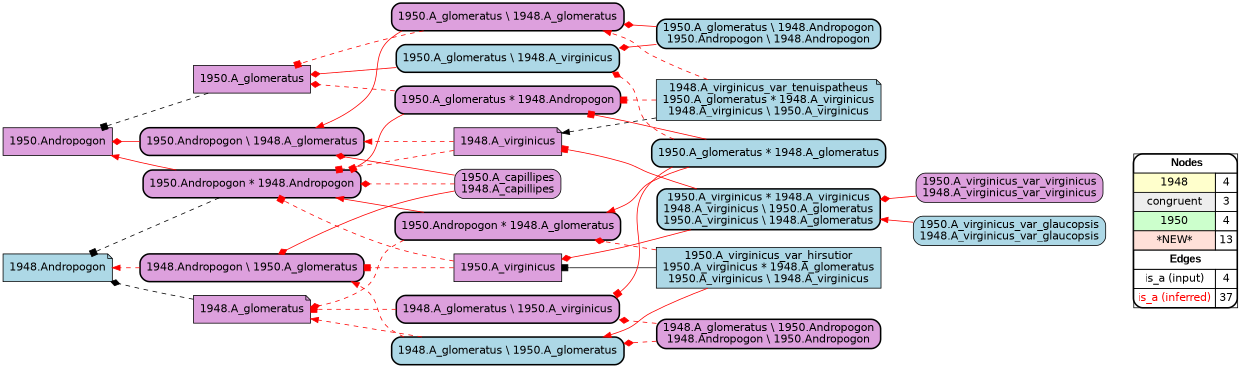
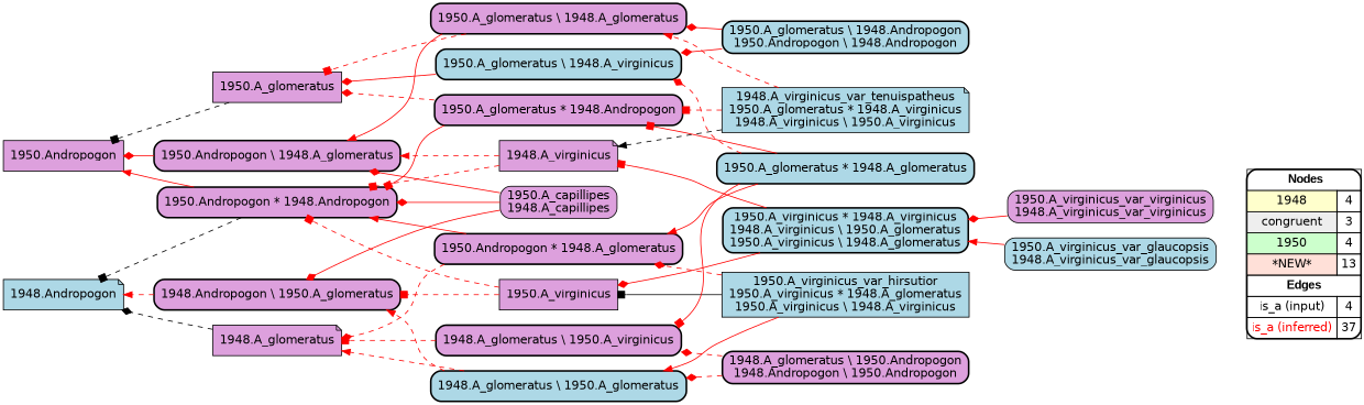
  digraph {
    rankdir=RL
    node [fillcolor=plum fontname=helvetica shape=box style="filled,rounded,bold"]
    edge [arrowhead=diamond color="#FF0000" constraint=true penwidth=1 style=dashed]
    n1 [fillcolor=white label=<   <TABLE BORDER="0" CELLBORDER="1" CELLSPACING="0" CELLPADDING="4">  <TR> <TD COLSPAN="2"><font face="Arial Black"> Nodes</font></TD> </TR>  <TR>   <TD bgcolor="#FFFFCC" fontname="helvetica">1948</TD>   <TD>4</TD>   </TR>  <TR>   <TD bgcolor="#EEEEEE" fontname="helvetica">congruent</TD>   <TD>3</TD>   </TR>  <TR>   <TD bgcolor="#CCFFCC" fontname="helvetica">1950</TD>   <TD>4</TD>   </TR>  <TR>   <TD bgcolor="#FFE0D8" fontname="helvetica">*NEW*</TD>   <TD>13</TD>   </TR>  <TR> <TD COLSPAN="2"><font face = "Arial Black"> Edges </font></TD> </TR>  <TR>   <TD><font color ="#000000">is_a (input)</font></TD><TD>4</TD> </TR> <TR>   <TD><font color ="#FF0000">is_a (inferred)</font></TD><TD>37</TD> </TR> </TABLE>   > margin=0]
    "1948.Andropogon" [fillcolor=lightblue shape=note style=filled]
    "1948.A_virginicus_var_tenuispatheus\n1950.A_glomeratus * 1948.A_virginicus\n1948.A_virginicus \\ 1950.A_virginicus" [fillcolor=lightblue shape=note style=filled]
    "1948.A_virginicus" [shape=note style=filled]
    "1950.A_glomeratus \\ 1948.A_glomeratus"
    "1950.A_glomeratus * 1948.Andropogon"
    "1950.Andropogon * 1948.Andropogon"
    "1950.Andropogon \\ 1948.A_glomeratus"
    "1950.A_glomeratus" [style=filled]
    "1950.Andropogon" [style=filled]
    "1948.A_glomeratus" [shape=note style=filled]
    "1950.A_virginicus_var_virginicus\n1948.A_virginicus_var_virginicus" [style="filled,rounded"]
    "1950.A_virginicus * 1948.A_virginicus\n1948.A_virginicus \\ 1950.A_glomeratus\n1950.A_virginicus \\ 1948.A_glomeratus" [fillcolor=lightblue]
    "1950.A_virginicus" [style=filled]
    "1950.A_virginicus_var_glaucopsis\n1948.A_virginicus_var_glaucopsis" [fillcolor=lightblue style="filled,rounded"]
    "1950.A_capillipes\n1948.A_capillipes" [style="filled,rounded"]
    "1948.Andropogon \\ 1950.A_glomeratus"
    "1950.A_virginicus_var_hirsutior\n1950.A_virginicus * 1948.A_glomeratus\n1950.A_virginicus \\ 1948.A_virginicus" [fillcolor=lightblue style=filled]
    "1948.A_glomeratus \\ 1950.A_glomeratus" [fillcolor=lightblue]
    "1950.Andropogon * 1948.A_glomeratus"
    "1950.A_glomeratus * 1948.A_glomeratus" [fillcolor=lightblue]
    "1948.A_glomeratus \\ 1950.A_virginicus"
    "1950.A_glomeratus \\ 1948.A_virginicus" [fillcolor=lightblue]
    "1950.A_glomeratus \\ 1948.Andropogon\n1950.Andropogon \\ 1948.Andropogon" [fillcolor=lightblue]
    "1948.A_glomeratus \\ 1950.Andropogon\n1948.Andropogon \\ 1950.Andropogon"
    subgraph sub_1 {
      rank=source
      n1
    }
    "1948.A_virginicus_var_tenuispatheus\n1950.A_glomeratus * 1948.A_virginicus\n1948.A_virginicus \\ 1950.A_virginicus" -> "1948.A_virginicus" [arrowhead=normal color="#000000"]
    "1948.A_virginicus_var_tenuispatheus\n1950.A_glomeratus * 1948.A_virginicus\n1948.A_virginicus \\ 1950.A_virginicus" -> "1950.A_glomeratus \\ 1948.A_glomeratus" [arrowhead=normal]
    "1948.A_virginicus_var_tenuispatheus\n1950.A_glomeratus * 1948.A_virginicus\n1948.A_virginicus \\ 1950.A_virginicus" -> "1950.A_glomeratus * 1948.Andropogon" [arrowhead=box]
    "1948.A_virginicus" -> "1950.Andropogon * 1948.Andropogon" [arrowhead=box]
    "1948.A_virginicus" -> "1950.Andropogon \\ 1948.A_glomeratus" [arrowhead=normal]
    "1950.A_glomeratus \\ 1948.A_glomeratus" -> "1950.Andropogon \\ 1948.A_glomeratus" [arrowhead=normal style=bold]
    "1950.A_glomeratus \\ 1948.A_glomeratus" -> "1950.A_glomeratus" [arrowhead=box]
    "1950.A_glomeratus * 1948.Andropogon" -> "1950.Andropogon * 1948.Andropogon" [arrowhead=box style=bold]
    "1950.A_glomeratus * 1948.Andropogon" -> "1950.A_glomeratus"
    "1950.Andropogon * 1948.Andropogon" -> "1948.Andropogon" [arrowhead=box color="#000000"]
    "1950.Andropogon * 1948.Andropogon" -> "1950.Andropogon" [arrowhead=normal style=bold]
    "1950.Andropogon \\ 1948.A_glomeratus" -> "1950.Andropogon" [style=bold]
    "1950.A_glomeratus" -> "1950.Andropogon" [arrowhead=box color="#000000"]
    "1948.A_glomeratus" -> "1948.Andropogon" [color="#000000"]
    "1950.A_virginicus_var_virginicus\n1948.A_virginicus_var_virginicus" -> "1950.A_virginicus * 1948.A_virginicus\n1948.A_virginicus \\ 1950.A_glomeratus\n1950.A_virginicus \\ 1948.A_glomeratus" [style=bold]
    "1950.A_virginicus * 1948.A_virginicus\n1948.A_virginicus \\ 1950.A_glomeratus\n1950.A_virginicus \\ 1948.A_glomeratus" -> "1948.A_virginicus" [arrowhead=box style=bold]
    "1950.A_virginicus * 1948.A_virginicus\n1948.A_virginicus \\ 1950.A_glomeratus\n1950.A_virginicus \\ 1948.A_glomeratus" -> "1950.A_virginicus" [style=bold]
    "1950.A_virginicus" -> "1950.Andropogon * 1948.Andropogon" [arrowhead=box]
    "1950.A_virginicus" -> "1948.Andropogon \\ 1950.A_glomeratus" [arrowhead=box]
    "1950.A_virginicus_var_glaucopsis\n1948.A_virginicus_var_glaucopsis" -> "1950.A_virginicus * 1948.A_virginicus\n1948.A_virginicus \\ 1950.A_glomeratus\n1950.A_virginicus \\ 1948.A_glomeratus" [arrowhead=normal style=bold]
-   "1950.A_capillipes\n1948.A_capillipes" -> "1950.Andropogon * 1948.Andropogon"
+   "1950.A_capillipes\n1948.A_capillipes" -> "1950.Andropogon * 1948.Andropogon" [style=bold]
    "1950.A_capillipes\n1948.A_capillipes" -> "1950.Andropogon \\ 1948.A_glomeratus" [style=bold]
    "1950.A_capillipes\n1948.A_capillipes" -> "1948.Andropogon \\ 1950.A_glomeratus" [style=bold]
    "1948.Andropogon \\ 1950.A_glomeratus" -> "1948.Andropogon" [arrowhead=normal]
    "1950.A_virginicus_var_hirsutior\n1950.A_virginicus * 1948.A_glomeratus\n1950.A_virginicus \\ 1948.A_virginicus" -> "1950.A_virginicus" [arrowhead=box color="#000000" style=bold]
    "1950.A_virginicus_var_hirsutior\n1950.A_virginicus * 1948.A_glomeratus\n1950.A_virginicus \\ 1948.A_virginicus" -> "1948.A_glomeratus \\ 1950.A_glomeratus" [arrowhead=normal style=bold]
    "1950.A_virginicus_var_hirsutior\n1950.A_virginicus * 1948.A_glomeratus\n1950.A_virginicus \\ 1948.A_virginicus" -> "1950.Andropogon * 1948.A_glomeratus"
    "1948.A_glomeratus \\ 1950.A_glomeratus" -> "1948.A_glomeratus" [arrowhead=normal]
    "1948.A_glomeratus \\ 1950.A_glomeratus" -> "1948.Andropogon \\ 1950.A_glomeratus" [arrowhead=normal]
    "1950.Andropogon * 1948.A_glomeratus" -> "1950.Andropogon * 1948.Andropogon" [arrowhead=normal style=bold]
    "1950.Andropogon * 1948.A_glomeratus" -> "1948.A_glomeratus"
    "1950.A_glomeratus * 1948.A_glomeratus" -> "1950.A_glomeratus * 1948.Andropogon" [arrowhead=box style=bold]
    "1950.A_glomeratus * 1948.A_glomeratus" -> "1950.Andropogon * 1948.A_glomeratus" [arrowhead=normal style=bold]
    "1950.A_glomeratus * 1948.A_glomeratus" -> "1948.A_glomeratus \\ 1950.A_virginicus" [arrowhead=box style=bold]
    "1950.A_glomeratus * 1948.A_glomeratus" -> "1950.A_glomeratus \\ 1948.A_virginicus"
    "1948.A_glomeratus \\ 1950.A_virginicus" -> "1948.A_glomeratus" [arrowhead=box]
    "1950.A_glomeratus \\ 1948.A_virginicus" -> "1950.A_glomeratus" [style=bold]
    "1950.A_glomeratus \\ 1948.Andropogon\n1950.Andropogon \\ 1948.Andropogon" -> "1950.A_glomeratus \\ 1948.A_glomeratus" [style=bold]
    "1950.A_glomeratus \\ 1948.Andropogon\n1950.Andropogon \\ 1948.Andropogon" -> "1950.A_glomeratus \\ 1948.A_virginicus" [style=bold]
    "1948.A_glomeratus \\ 1950.Andropogon\n1948.Andropogon \\ 1950.Andropogon" -> "1948.A_glomeratus \\ 1950.A_glomeratus"
    "1948.A_glomeratus \\ 1950.Andropogon\n1948.Andropogon \\ 1950.Andropogon" -> "1948.A_glomeratus \\ 1950.A_virginicus"
  }
